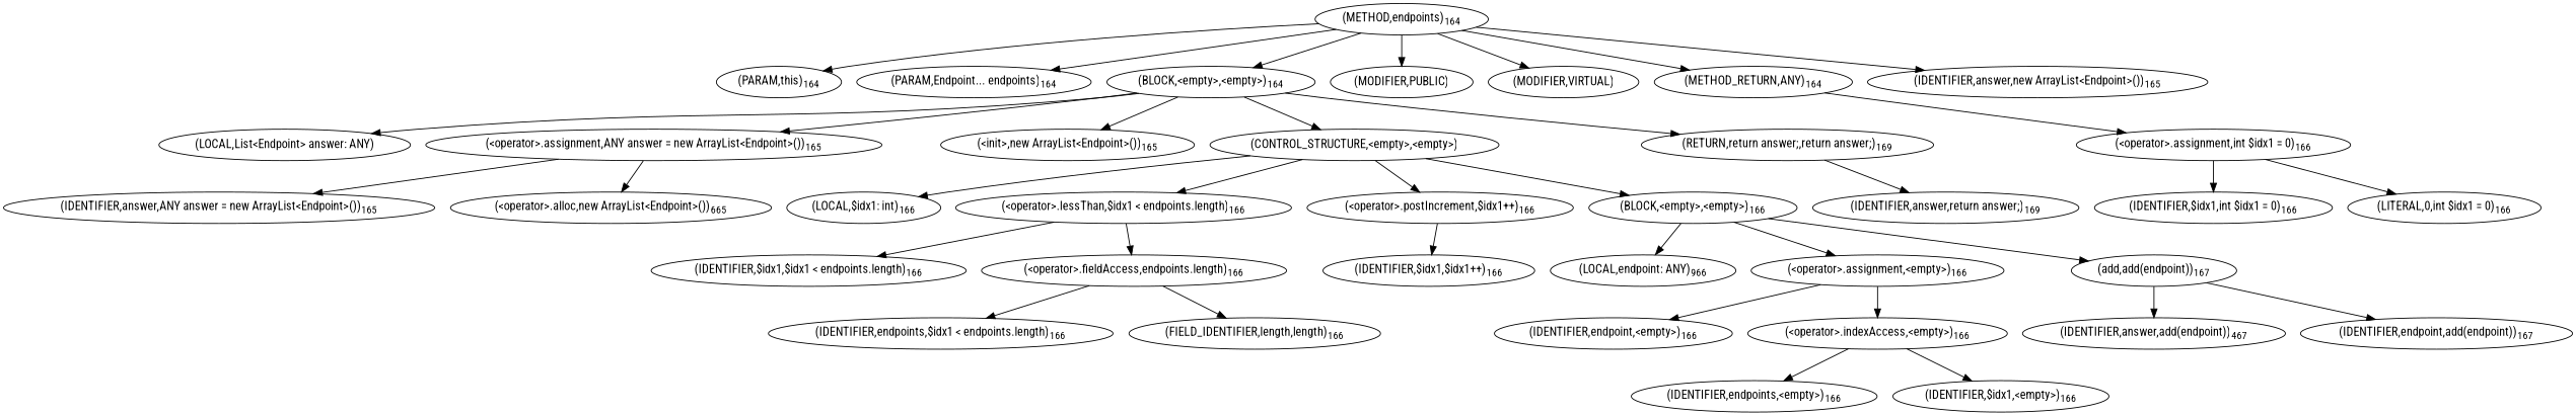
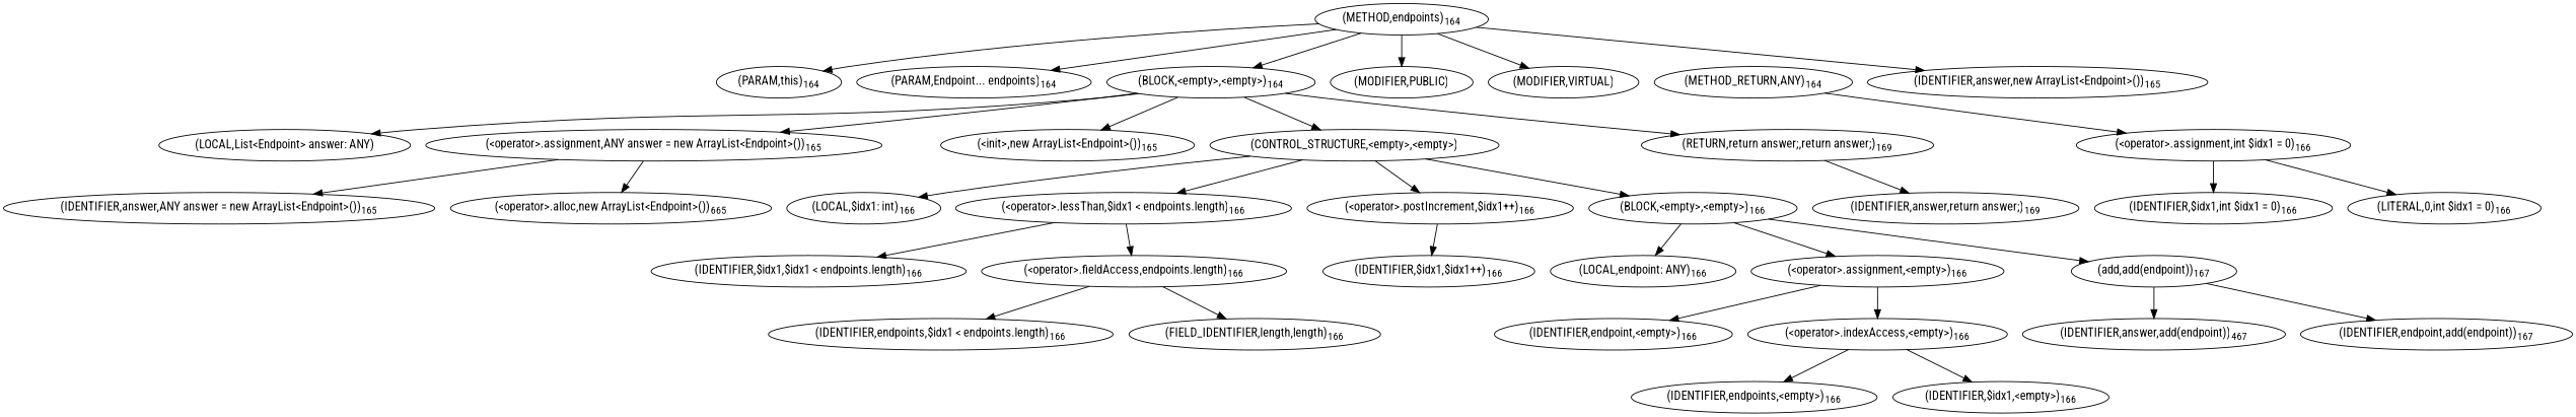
  digraph {
    fontname="Roboto Condensed"
    node [fontname="Roboto Condensed"]
    edge [fontname="Roboto Condensed"]
    n1 [label=<(METHOD,endpoints)<SUB>164</SUB>>]
    n2 [label=<(PARAM,this)<SUB>164</SUB>>]
    n3 [label=<(PARAM,Endpoint... endpoints)<SUB>164</SUB>>]
    n4 [label=<(BLOCK,&lt;empty&gt;,&lt;empty&gt;)<SUB>164</SUB>>]
    n5 [label=<(MODIFIER,PUBLIC)>]
    n6 [label=<(MODIFIER,VIRTUAL)>]
    n7 [label=<(METHOD_RETURN,ANY)<SUB>164</SUB>>]
    n8 [label=<(IDENTIFIER,answer,new ArrayList&lt;Endpoint&gt;())<SUB>165</SUB>>]
    n9 [label=<(LOCAL,List&lt;Endpoint&gt; answer: ANY)>]
    n10 [label=<(&lt;operator&gt;.assignment,ANY answer = new ArrayList&lt;Endpoint&gt;())<SUB>165</SUB>>]
    n11 [label=<(&lt;init&gt;,new ArrayList&lt;Endpoint&gt;())<SUB>165</SUB>>]
    n12 [label=<(CONTROL_STRUCTURE,&lt;empty&gt;,&lt;empty&gt;)>]
    n13 [label=<(RETURN,return answer;,return answer;)<SUB>169</SUB>>]
    n14 [label=<(&lt;operator&gt;.assignment,int $idx1 = 0)<SUB>166</SUB>>]
    n15 [label=<(IDENTIFIER,answer,ANY answer = new ArrayList&lt;Endpoint&gt;())<SUB>165</SUB>>]
    n16 [label=<(&lt;operator&gt;.alloc,new ArrayList&lt;Endpoint&gt;())<SUB>665</SUB>>]
    n17 [label=<(LOCAL,$idx1: int)<SUB>166</SUB>>]
    n18 [label=<(&lt;operator&gt;.lessThan,$idx1 &lt; endpoints.length)<SUB>166</SUB>>]
    n19 [label=<(&lt;operator&gt;.postIncrement,$idx1++)<SUB>166</SUB>>]
    n20 [label=<(BLOCK,&lt;empty&gt;,&lt;empty&gt;)<SUB>166</SUB>>]
    n21 [label=<(IDENTIFIER,answer,return answer;)<SUB>169</SUB>>]
    n22 [label=<(IDENTIFIER,$idx1,int $idx1 = 0)<SUB>166</SUB>>]
    n23 [label=<(LITERAL,0,int $idx1 = 0)<SUB>166</SUB>>]
    n24 [label=<(IDENTIFIER,$idx1,$idx1 &lt; endpoints.length)<SUB>166</SUB>>]
    n25 [label=<(&lt;operator&gt;.fieldAccess,endpoints.length)<SUB>166</SUB>>]
    n26 [label=<(IDENTIFIER,$idx1,$idx1++)<SUB>166</SUB>>]
-   n27 [label=<(LOCAL,endpoint: ANY)<SUB>966</SUB>>]
+   n27 [label=<(LOCAL,endpoint: ANY)<SUB>166</SUB>>]
    n28 [label=<(&lt;operator&gt;.assignment,&lt;empty&gt;)<SUB>166</SUB>>]
    n29 [label=<(add,add(endpoint))<SUB>167</SUB>>]
    n30 [label=<(IDENTIFIER,endpoints,$idx1 &lt; endpoints.length)<SUB>166</SUB>>]
    n31 [label=<(FIELD_IDENTIFIER,length,length)<SUB>166</SUB>>]
    n32 [label=<(IDENTIFIER,endpoint,&lt;empty&gt;)<SUB>166</SUB>>]
    n33 [label=<(&lt;operator&gt;.indexAccess,&lt;empty&gt;)<SUB>166</SUB>>]
    n34 [label=<(IDENTIFIER,answer,add(endpoint))<SUB>467</SUB>>]
    n35 [label=<(IDENTIFIER,endpoint,add(endpoint))<SUB>167</SUB>>]
    n36 [label=<(IDENTIFIER,endpoints,&lt;empty&gt;)<SUB>166</SUB>>]
    n37 [label=<(IDENTIFIER,$idx1,&lt;empty&gt;)<SUB>166</SUB>>]
    n1 -> n2
    n1 -> n3
    n1 -> n4
    n1 -> n5
    n1 -> n6
-   n1 -> n7
    n1 -> n8
    n4 -> n9
    n4 -> n10
    n4 -> n11
    n4 -> n12
    n4 -> n13
    n7 -> n14
    n10 -> n15
    n10 -> n16
    n12 -> n17
    n12 -> n18
    n12 -> n19
    n12 -> n20
    n13 -> n21
    n14 -> n22
    n14 -> n23
    n18 -> n24
    n18 -> n25
    n19 -> n26
    n20 -> n27
    n20 -> n28
    n20 -> n29
    n25 -> n30
    n25 -> n31
    n28 -> n32
    n28 -> n33
    n29 -> n34
    n29 -> n35
    n33 -> n36
    n33 -> n37
  }
